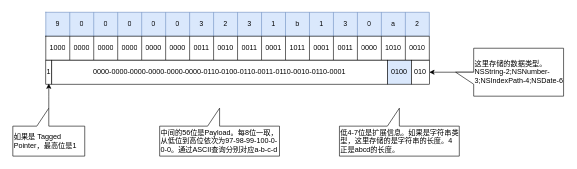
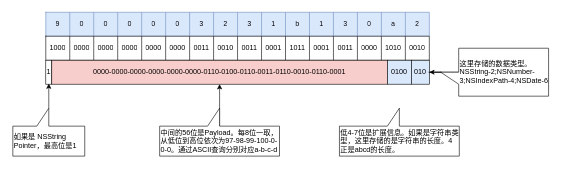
  <mxCell id="0" />
  <mxCell id="1" parent="0" />
  <mxCell id="2" value="" style="shape=table;startSize=0;container=1;collapsible=0;childLayout=tableLayout;fillColor=#dae8fc;strokeColor=#6c8ebf;" vertex="1" parent="1"><mxGeometry x="75" y="20" width="640" height="40" as="geometry" /></mxCell>
  <mxCell id="3" value="" style="shape=partialRectangle;collapsible=0;dropTarget=0;pointerEvents=0;fillColor=none;top=0;left=0;bottom=0;right=0;points=[[0,0.5],[1,0.5]];portConstraint=eastwest;" vertex="1" parent="2"><mxGeometry width="640" height="40" as="geometry" /></mxCell>
  <mxCell id="4" value="9" style="shape=partialRectangle;html=1;whiteSpace=wrap;connectable=0;overflow=hidden;fillColor=none;top=0;left=0;bottom=0;right=0;pointerEvents=1;" vertex="1" parent="3"><mxGeometry width="40" height="40" as="geometry"><mxRectangle width="40" height="40" as="alternateBounds" /></mxGeometry></mxCell>
  <mxCell id="5" value="0" style="shape=partialRectangle;html=1;whiteSpace=wrap;connectable=0;overflow=hidden;fillColor=none;top=0;left=0;bottom=0;right=0;pointerEvents=1;" vertex="1" parent="3"><mxGeometry x="40" width="40" height="40" as="geometry"><mxRectangle width="40" height="40" as="alternateBounds" /></mxGeometry></mxCell>
  <mxCell id="6" value="0" style="shape=partialRectangle;html=1;whiteSpace=wrap;connectable=0;overflow=hidden;fillColor=none;top=0;left=0;bottom=0;right=0;pointerEvents=1;" vertex="1" parent="3"><mxGeometry x="80" width="40" height="40" as="geometry"><mxRectangle width="40" height="40" as="alternateBounds" /></mxGeometry></mxCell>
  <mxCell id="7" value="0" style="shape=partialRectangle;html=1;whiteSpace=wrap;connectable=0;overflow=hidden;fillColor=none;top=0;left=0;bottom=0;right=0;pointerEvents=1;" vertex="1" parent="3"><mxGeometry x="120" width="40" height="40" as="geometry"><mxRectangle width="40" height="40" as="alternateBounds" /></mxGeometry></mxCell>
  <mxCell id="8" value="0" style="shape=partialRectangle;html=1;whiteSpace=wrap;connectable=0;overflow=hidden;fillColor=none;top=0;left=0;bottom=0;right=0;pointerEvents=1;" vertex="1" parent="3"><mxGeometry x="160" width="40" height="40" as="geometry"><mxRectangle width="40" height="40" as="alternateBounds" /></mxGeometry></mxCell>
  <mxCell id="9" value="0" style="shape=partialRectangle;html=1;whiteSpace=wrap;connectable=0;overflow=hidden;fillColor=none;top=0;left=0;bottom=0;right=0;pointerEvents=1;" vertex="1" parent="3"><mxGeometry x="200" width="40" height="40" as="geometry"><mxRectangle width="40" height="40" as="alternateBounds" /></mxGeometry></mxCell>
  <mxCell id="10" value="3" style="shape=partialRectangle;html=1;whiteSpace=wrap;connectable=0;overflow=hidden;fillColor=none;top=0;left=0;bottom=0;right=0;pointerEvents=1;" vertex="1" parent="3"><mxGeometry x="240" width="40" height="40" as="geometry"><mxRectangle width="40" height="40" as="alternateBounds" /></mxGeometry></mxCell>
  <mxCell id="11" value="2" style="shape=partialRectangle;html=1;whiteSpace=wrap;connectable=0;overflow=hidden;fillColor=none;top=0;left=0;bottom=0;right=0;pointerEvents=1;" vertex="1" parent="3"><mxGeometry x="280" width="40" height="40" as="geometry"><mxRectangle width="40" height="40" as="alternateBounds" /></mxGeometry></mxCell>
  <mxCell id="12" value="3" style="shape=partialRectangle;html=1;whiteSpace=wrap;connectable=0;overflow=hidden;fillColor=none;top=0;left=0;bottom=0;right=0;pointerEvents=1;" vertex="1" parent="3"><mxGeometry x="320" width="40" height="40" as="geometry"><mxRectangle width="40" height="40" as="alternateBounds" /></mxGeometry></mxCell>
  <mxCell id="13" value="1" style="shape=partialRectangle;html=1;whiteSpace=wrap;connectable=0;overflow=hidden;fillColor=none;top=0;left=0;bottom=0;right=0;pointerEvents=1;" vertex="1" parent="3"><mxGeometry x="360" width="40" height="40" as="geometry"><mxRectangle width="40" height="40" as="alternateBounds" /></mxGeometry></mxCell>
  <mxCell id="14" value="b" style="shape=partialRectangle;html=1;whiteSpace=wrap;connectable=0;overflow=hidden;fillColor=none;top=0;left=0;bottom=0;right=0;pointerEvents=1;" vertex="1" parent="3"><mxGeometry x="400" width="40" height="40" as="geometry"><mxRectangle width="40" height="40" as="alternateBounds" /></mxGeometry></mxCell>
  <mxCell id="15" value="1" style="shape=partialRectangle;html=1;whiteSpace=wrap;connectable=0;overflow=hidden;fillColor=none;top=0;left=0;bottom=0;right=0;pointerEvents=1;" vertex="1" parent="3"><mxGeometry x="440" width="40" height="40" as="geometry"><mxRectangle width="40" height="40" as="alternateBounds" /></mxGeometry></mxCell>
  <mxCell id="16" value="3" style="shape=partialRectangle;html=1;whiteSpace=wrap;connectable=0;overflow=hidden;fillColor=none;top=0;left=0;bottom=0;right=0;pointerEvents=1;" vertex="1" parent="3"><mxGeometry x="480" width="40" height="40" as="geometry"><mxRectangle width="40" height="40" as="alternateBounds" /></mxGeometry></mxCell>
  <mxCell id="17" value="0" style="shape=partialRectangle;html=1;whiteSpace=wrap;connectable=0;overflow=hidden;fillColor=none;top=0;left=0;bottom=0;right=0;pointerEvents=1;" vertex="1" parent="3"><mxGeometry x="520" width="40" height="40" as="geometry"><mxRectangle width="40" height="40" as="alternateBounds" /></mxGeometry></mxCell>
  <mxCell id="18" value="a" style="shape=partialRectangle;html=1;whiteSpace=wrap;connectable=0;overflow=hidden;fillColor=none;top=0;left=0;bottom=0;right=0;pointerEvents=1;" vertex="1" parent="3"><mxGeometry x="560" width="40" height="40" as="geometry"><mxRectangle width="40" height="40" as="alternateBounds" /></mxGeometry></mxCell>
  <mxCell id="19" value="2" style="shape=partialRectangle;html=1;whiteSpace=wrap;connectable=0;overflow=hidden;fillColor=none;top=0;left=0;bottom=0;right=0;pointerEvents=1;" vertex="1" parent="3"><mxGeometry x="600" width="40" height="40" as="geometry"><mxRectangle width="40" height="40" as="alternateBounds" /></mxGeometry></mxCell>
  <mxCell id="20" value="" style="shape=table;startSize=0;container=1;collapsible=0;childLayout=tableLayout;" vertex="1" parent="1"><mxGeometry x="75" y="60" width="640" height="40" as="geometry" /></mxCell>
  <mxCell id="21" value="" style="shape=partialRectangle;collapsible=0;dropTarget=0;pointerEvents=0;fillColor=none;top=0;left=0;bottom=0;right=0;points=[[0,0.5],[1,0.5]];portConstraint=eastwest;" vertex="1" parent="20"><mxGeometry width="640" height="40" as="geometry" /></mxCell>
  <mxCell id="22" value="1000" style="shape=partialRectangle;html=1;whiteSpace=wrap;connectable=0;overflow=hidden;fillColor=none;top=0;left=0;bottom=0;right=0;pointerEvents=1;" vertex="1" parent="21"><mxGeometry width="40" height="40" as="geometry"><mxRectangle width="40" height="40" as="alternateBounds" /></mxGeometry></mxCell>
  <mxCell id="23" value="0000" style="shape=partialRectangle;html=1;whiteSpace=wrap;connectable=0;overflow=hidden;fillColor=none;top=0;left=0;bottom=0;right=0;pointerEvents=1;" vertex="1" parent="21"><mxGeometry x="40" width="40" height="40" as="geometry"><mxRectangle width="40" height="40" as="alternateBounds" /></mxGeometry></mxCell>
  <mxCell id="24" value="0000" style="shape=partialRectangle;html=1;whiteSpace=wrap;connectable=0;overflow=hidden;fillColor=none;top=0;left=0;bottom=0;right=0;pointerEvents=1;" vertex="1" parent="21"><mxGeometry x="80" width="40" height="40" as="geometry"><mxRectangle width="40" height="40" as="alternateBounds" /></mxGeometry></mxCell>
  <mxCell id="25" value="0000" style="shape=partialRectangle;html=1;whiteSpace=wrap;connectable=0;overflow=hidden;fillColor=none;top=0;left=0;bottom=0;right=0;pointerEvents=1;" vertex="1" parent="21"><mxGeometry x="120" width="40" height="40" as="geometry"><mxRectangle width="40" height="40" as="alternateBounds" /></mxGeometry></mxCell>
  <mxCell id="26" value="0000" style="shape=partialRectangle;html=1;whiteSpace=wrap;connectable=0;overflow=hidden;fillColor=none;top=0;left=0;bottom=0;right=0;pointerEvents=1;" vertex="1" parent="21"><mxGeometry x="160" width="40" height="40" as="geometry"><mxRectangle width="40" height="40" as="alternateBounds" /></mxGeometry></mxCell>
  <mxCell id="27" value="0000" style="shape=partialRectangle;html=1;whiteSpace=wrap;connectable=0;overflow=hidden;fillColor=none;top=0;left=0;bottom=0;right=0;pointerEvents=1;" vertex="1" parent="21"><mxGeometry x="200" width="40" height="40" as="geometry"><mxRectangle width="40" height="40" as="alternateBounds" /></mxGeometry></mxCell>
  <mxCell id="28" value="0011" style="shape=partialRectangle;html=1;whiteSpace=wrap;connectable=0;overflow=hidden;fillColor=none;top=0;left=0;bottom=0;right=0;pointerEvents=1;" vertex="1" parent="21"><mxGeometry x="240" width="40" height="40" as="geometry"><mxRectangle width="40" height="40" as="alternateBounds" /></mxGeometry></mxCell>
  <mxCell id="29" value="0010" style="shape=partialRectangle;html=1;whiteSpace=wrap;connectable=0;overflow=hidden;fillColor=none;top=0;left=0;bottom=0;right=0;pointerEvents=1;" vertex="1" parent="21"><mxGeometry x="280" width="40" height="40" as="geometry"><mxRectangle width="40" height="40" as="alternateBounds" /></mxGeometry></mxCell>
  <mxCell id="30" value="0011" style="shape=partialRectangle;html=1;whiteSpace=wrap;connectable=0;overflow=hidden;fillColor=none;top=0;left=0;bottom=0;right=0;pointerEvents=1;" vertex="1" parent="21"><mxGeometry x="320" width="40" height="40" as="geometry"><mxRectangle width="40" height="40" as="alternateBounds" /></mxGeometry></mxCell>
  <mxCell id="31" value="0001" style="shape=partialRectangle;html=1;whiteSpace=wrap;connectable=0;overflow=hidden;fillColor=none;top=0;left=0;bottom=0;right=0;pointerEvents=1;" vertex="1" parent="21"><mxGeometry x="360" width="40" height="40" as="geometry"><mxRectangle width="40" height="40" as="alternateBounds" /></mxGeometry></mxCell>
  <mxCell id="32" value="1011" style="shape=partialRectangle;html=1;whiteSpace=wrap;connectable=0;overflow=hidden;fillColor=none;top=0;left=0;bottom=0;right=0;pointerEvents=1;" vertex="1" parent="21"><mxGeometry x="400" width="40" height="40" as="geometry"><mxRectangle width="40" height="40" as="alternateBounds" /></mxGeometry></mxCell>
  <mxCell id="33" value="0001" style="shape=partialRectangle;html=1;whiteSpace=wrap;connectable=0;overflow=hidden;fillColor=none;top=0;left=0;bottom=0;right=0;pointerEvents=1;" vertex="1" parent="21"><mxGeometry x="440" width="40" height="40" as="geometry"><mxRectangle width="40" height="40" as="alternateBounds" /></mxGeometry></mxCell>
  <mxCell id="34" value="0011" style="shape=partialRectangle;html=1;whiteSpace=wrap;connectable=0;overflow=hidden;fillColor=none;top=0;left=0;bottom=0;right=0;pointerEvents=1;" vertex="1" parent="21"><mxGeometry x="480" width="40" height="40" as="geometry"><mxRectangle width="40" height="40" as="alternateBounds" /></mxGeometry></mxCell>
  <mxCell id="35" value="0000" style="shape=partialRectangle;html=1;whiteSpace=wrap;connectable=0;overflow=hidden;fillColor=none;top=0;left=0;bottom=0;right=0;pointerEvents=1;" vertex="1" parent="21"><mxGeometry x="520" width="40" height="40" as="geometry"><mxRectangle width="40" height="40" as="alternateBounds" /></mxGeometry></mxCell>
  <mxCell id="36" value="1010" style="shape=partialRectangle;html=1;whiteSpace=wrap;connectable=0;overflow=hidden;fillColor=none;top=0;left=0;bottom=0;right=0;pointerEvents=1;" vertex="1" parent="21"><mxGeometry x="560" width="40" height="40" as="geometry"><mxRectangle width="40" height="40" as="alternateBounds" /></mxGeometry></mxCell>
  <mxCell id="37" value="0010" style="shape=partialRectangle;html=1;whiteSpace=wrap;connectable=0;overflow=hidden;fillColor=none;top=0;left=0;bottom=0;right=0;pointerEvents=1;" vertex="1" parent="21"><mxGeometry x="600" width="40" height="40" as="geometry"><mxRectangle width="40" height="40" as="alternateBounds" /></mxGeometry></mxCell>
  <mxCell id="38" value="1" style="rounded=0;whiteSpace=wrap;html=1;" vertex="1" parent="1"><mxGeometry x="75" y="100" width="10" height="40" as="geometry" /></mxCell>
- <mxCell id="39" value="&lt;span&gt;0000-0000-0000-0000-0000-0000-0110-0100-0110-0011-0110-0010-0110-0001&lt;/span&gt;" style="rounded=0;whiteSpace=wrap;html=1;" vertex="1" parent="1"><mxGeometry x="85" y="100" width="560" height="40" as="geometry" /></mxCell>
+ <mxCell id="39" value="&lt;span&gt;0000-0000-0000-0000-0000-0000-0110-0100-0110-0011-0110-0010-0110-0001&lt;/span&gt;" style="rounded=0;whiteSpace=wrap;html=1;fillColor=#f8cecc;" vertex="1" parent="1"><mxGeometry x="85" y="100" width="560" height="40" as="geometry" /></mxCell>
  <mxCell id="40" value="&lt;span&gt;0100&lt;/span&gt;" style="rounded=0;whiteSpace=wrap;html=1;fillColor=#dae8fc;" vertex="1" parent="1"><mxGeometry x="645" y="100" width="40" height="40" as="geometry" /></mxCell>
- <mxCell id="41" value="&lt;span&gt;010&lt;/span&gt;" style="rounded=0;whiteSpace=wrap;html=1;" vertex="1" parent="1"><mxGeometry x="685" y="100" width="30" height="40" as="geometry" /></mxCell>
+ <mxCell id="41" value="&lt;span&gt;010&lt;/span&gt;" style="rounded=0;whiteSpace=wrap;html=1;fillColor=#dae8fc;" vertex="1" parent="1"><mxGeometry x="685" y="100" width="30" height="40" as="geometry" /></mxCell>
  <mxCell id="42" style="edgeStyle=orthogonalEdgeStyle;rounded=0;orthogonalLoop=1;jettySize=auto;html=1;exitX=0;exitY=0;exitDx=60;exitDy=80;exitPerimeter=0;" edge="1" parent="1" source="43"><mxGeometry relative="1" as="geometry"><mxPoint x="80" y="169" as="sourcePoint" /><mxPoint x="80" y="139" as="targetPoint" /></mxGeometry></mxCell>
- <mxCell id="43" value="如果是 Tagged Pointer，最高位是1" style="shape=callout;whiteSpace=wrap;html=1;perimeter=calloutPerimeter;direction=west;align=left;" vertex="1" parent="1"><mxGeometry x="20" y="180" width="120" height="80" as="geometry" /></mxCell>
+ <mxCell id="43" value="如果是 NSString Pointer，最高位是1" style="shape=callout;whiteSpace=wrap;html=1;perimeter=calloutPerimeter;direction=west;align=left;" vertex="1" parent="1"><mxGeometry x="20" y="180" width="120" height="80" as="geometry" /></mxCell>
+ <mxCell id="44" value="" style="edgeStyle=orthogonalEdgeStyle;rounded=0;orthogonalLoop=1;jettySize=auto;html=1;" edge="1" parent="1" source="45" target="39"><mxGeometry relative="1" as="geometry" /></mxCell>
  <mxCell id="45" value="中间的56位是Payload。每8位一取，从低位到高位依次为97-98-99-100-0-0-0。通过ASCII查询分别对应a-b-c-d" style="shape=callout;whiteSpace=wrap;html=1;perimeter=calloutPerimeter;direction=west;align=left;" vertex="1" parent="1"><mxGeometry x="265" y="180" width="200" height="80" as="geometry" /></mxCell>
  <mxCell id="46" value="低4-7位是扩展信息。如果是字符串类型，这里存储的是字符串的长度。4正是abcd的长度。" style="shape=callout;whiteSpace=wrap;html=1;perimeter=calloutPerimeter;direction=west;align=left;" vertex="1" parent="1"><mxGeometry x="565" y="180" width="200" height="80" as="geometry" /></mxCell>
  <mxCell id="47" value="" style="edgeStyle=orthogonalEdgeStyle;rounded=0;orthogonalLoop=1;jettySize=auto;html=1;" edge="1" parent="1" source="48" target="41"><mxGeometry relative="1" as="geometry" /></mxCell>
- <mxCell id="48" value="这里存储的数据类型。NSString-2;&lt;span style=&quot;&quot;&gt;NSNumber-3;&lt;/span&gt;&lt;span style=&quot;&quot;&gt;NSIndexPath-4;&lt;/span&gt;&lt;span style=&quot;&quot;&gt;NSDate-6&lt;/span&gt;" style="shape=callout;whiteSpace=wrap;html=1;perimeter=calloutPerimeter;direction=south;align=left;labelBackgroundColor=none;fontColor=#000000;" vertex="1" parent="1"><mxGeometry x="759" y="80" width="180" height="80" as="geometry" /></mxCell>
+ <mxCell id="48" value="这里存储的数据类型。NSString-2;&lt;span style=&quot;&quot;&gt;NSNumber-3;&lt;/span&gt;&lt;span style=&quot;&quot;&gt;NSIndexPath-4;&lt;/span&gt;&lt;span style=&quot;&quot;&gt;NSDate-6&lt;/span&gt;" style="shape=callout;whiteSpace=wrap;html=1;perimeter=calloutPerimeter;direction=south;align=left;labelBackgroundColor=none;fontColor=#000000;" vertex="1" parent="1"><mxGeometry x="734" y="80" width="180" height="80" as="geometry" /></mxCell>
